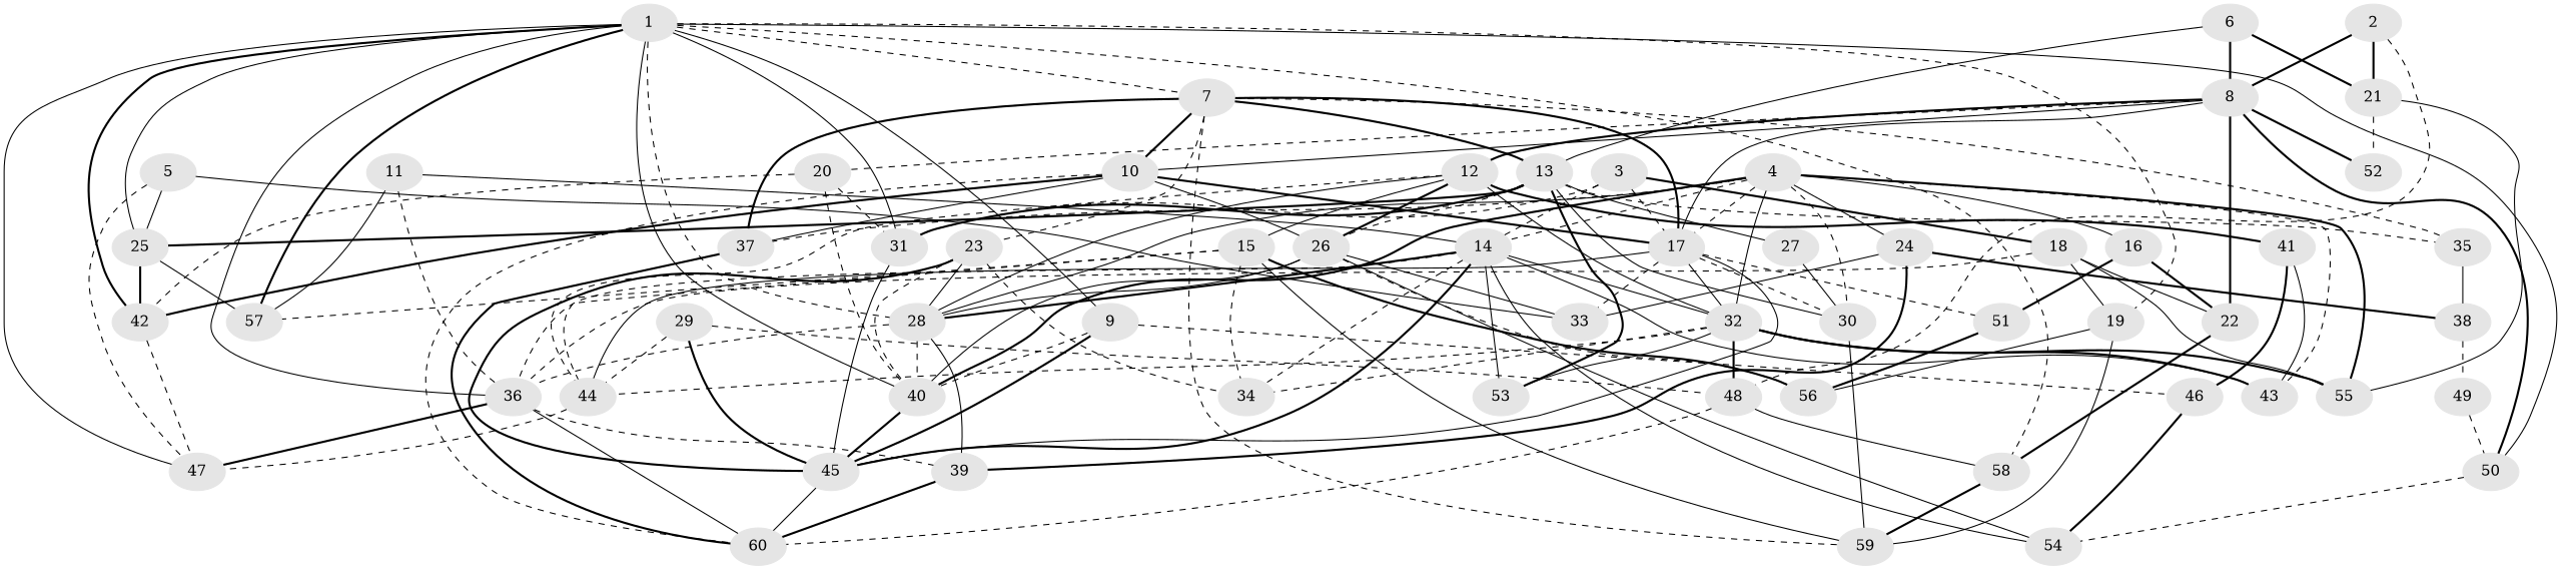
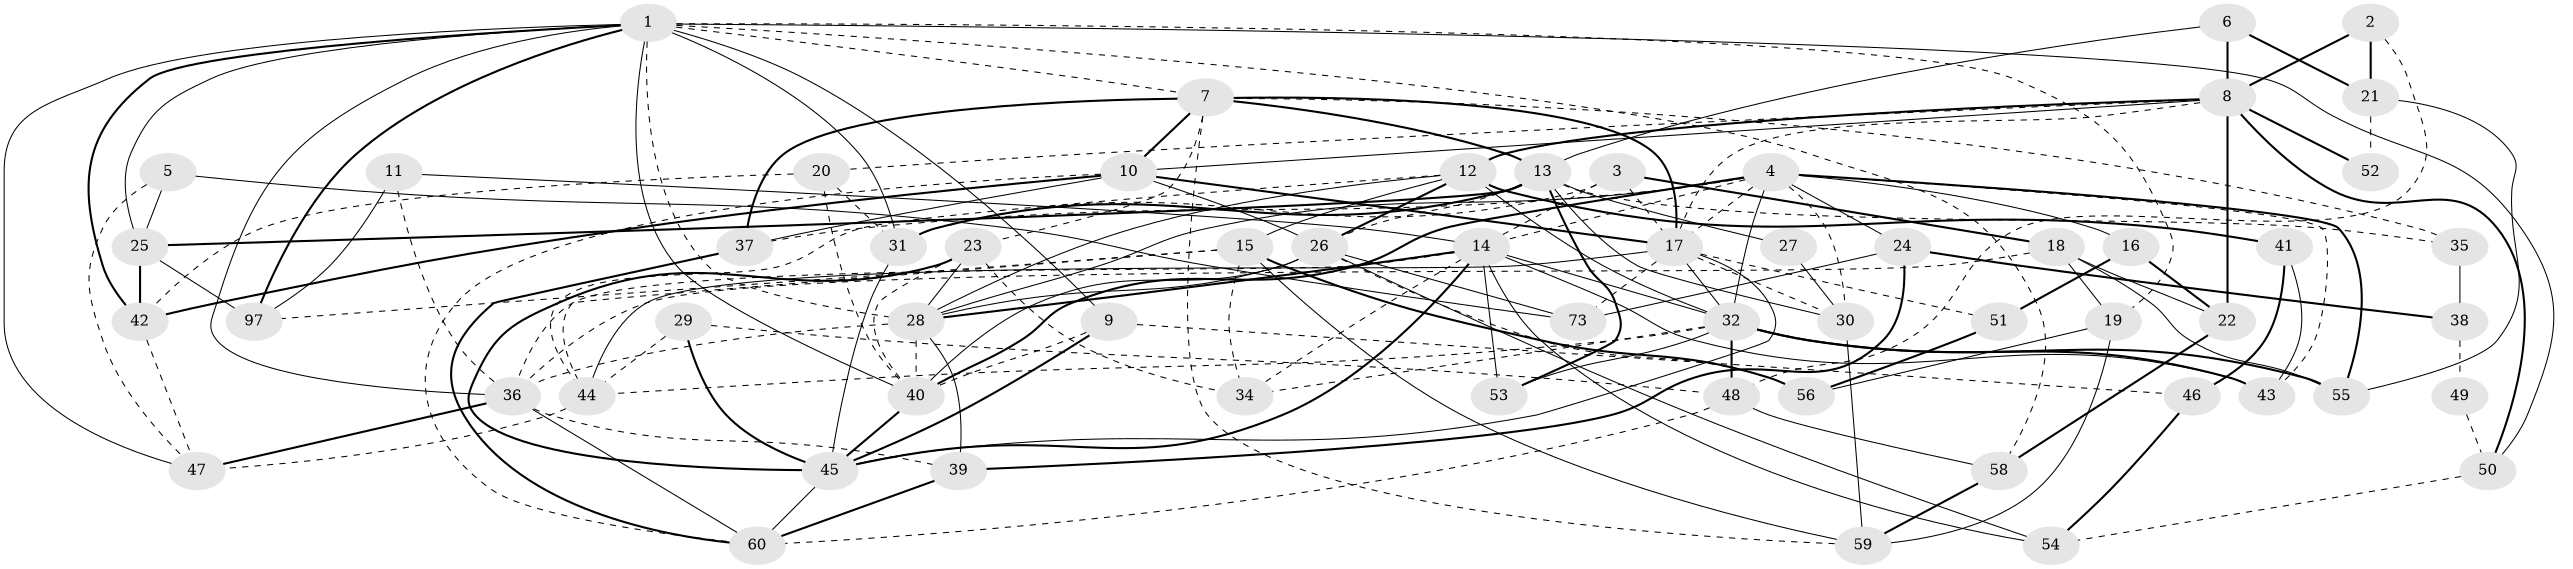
  graph {
    node [color=gray90 style=filled]
    edge [style=dashed weight=1.0]
    1
    7
    9
    19
    25
    28
    31
    36
    40
    42
    47
    50
-   57
+   57 [label=97]
    58
    17
    37
    13
    10
    23
    35
    59
    45
    46
    56
    39
    60
    54
    2
    8
    21
    48
    12
    20
    22
    52
    55
    3
    14
    18
    32
    43
    53
    34
    30
-   33
+   33 [label=73]
    44
    51
    4
    16
    24
    38
    5
    6
    26
    27
    15
    41
    11
    49
    29
    1 -- 7
    1 -- 9 [style=solid]
    1 -- 19
    1 -- 25 [style=solid weight=2.0]
    1 -- 28
    1 -- 31 [style=solid weight=2.0]
    1 -- 36 [style=solid]
    1 -- 40 [style=solid weight=2.0]
    1 -- 42 [style=bold]
    1 -- 47 [style=solid]
    1 -- 50 [style=solid]
    1 -- 57 [style=bold]
    1 -- 58
    7 -- 17 [style=bold weight=2.0]
    7 -- 37 [style=bold]
    7 -- 13 [style=bold]
    7 -- 10 [style=bold]
    7 -- 23 [weight=2.0]
    7 -- 35
    7 -- 59
    9 -- 40 [weight=3.0]
    9 -- 45 [style=bold]
    9 -- 46
    19 -- 59 [style=solid]
    19 -- 56 [style=solid]
    25 -- 42 [style=bold]
    25 -- 57 [style=solid]
    28 -- 36
    28 -- 40 [weight=2.0]
    28 -- 39 [style=solid]
    31 -- 45 [style=solid]
    36 -- 47 [style=bold weight=2.0]
    36 -- 39
    36 -- 60 [style=solid]
    40 -- 45 [style=bold]
    42 -- 47
    50 -- 54
    58 -- 59 [style=bold]
    17 -- 45 [style=solid]
    17 -- 32 [style=solid]
    17 -- 30
    17 -- 33
    17 -- 44 [style=solid]
    17 -- 51
    37 -- 60 [style=bold]
    13 -- 25 [style=bold]
    13 -- 31 [style=bold]
    13 -- 35
    13 -- 53 [style=bold]
    13 -- 30 [style=solid]
    13 -- 26
    13 -- 27 [style=solid]
    10 -- 42 [style=bold]
    10 -- 17 [style=bold]
    10 -- 37 [style=solid]
    10 -- 60
    10 -- 26 [style=solid]
    23 -- 28 [style=solid]
    23 -- 40
    23 -- 45 [style=bold]
    23 -- 34
    35 -- 38 [style=solid]
    45 -- 60 [style=solid]
    46 -- 54 [style=bold]
    39 -- 60 [style=bold]
    2 -- 8 [style=bold]
    2 -- 21 [style=bold]
    2 -- 48
    8 -- 50 [style=bold]
-   8 -- 17 [style=solid weight=2.0]
+   8 -- 17 [weight=2.0]
    8 -- 10 [style=solid weight=2.0]
    8 -- 12 [style=bold]
    8 -- 20
    8 -- 22 [style=bold]
    8 -- 52 [style=bold]
    21 -- 52
    21 -- 55 [style=solid]
    48 -- 58 [style=solid]
    48 -- 60
    12 -- 28 [style=solid]
    12 -- 32 [style=solid weight=3.0]
    12 -- 44
    12 -- 26 [style=bold]
    12 -- 15 [style=solid]
    12 -- 41 [style=bold weight=2.0]
    20 -- 31
    20 -- 40
    20 -- 42
    22 -- 58 [style=bold]
    3 -- 31
    3 -- 17 [weight=2.0]
    3 -- 14
    3 -- 18 [style=bold]
    14 -- 28 [style=bold]
    14 -- 36
    14 -- 45 [style=bold]
    14 -- 54 [style=solid]
    14 -- 32 [style=solid]
    14 -- 43 [style=solid]
    14 -- 53 [style=solid]
    14 -- 34
    18 -- 19 [style=solid]
    18 -- 36
    18 -- 22 [style=solid]
    18 -- 55 [style=solid weight=2.0]
    32 -- 48 [style=bold]
    32 -- 55 [style=bold]
    32 -- 43 [style=bold]
    32 -- 53 [style=solid]
    32 -- 34
    32 -- 44
    30 -- 59 [style=solid]
    44 -- 47
    51 -- 56 [style=bold]
    4 -- 28 [style=solid]
    4 -- 40 [style=bold]
    4 -- 17
    4 -- 37
    4 -- 55 [style=bold]
    4 -- 14
    4 -- 32 [style=solid]
    4 -- 43
    4 -- 30
    4 -- 16 [style=solid]
    4 -- 24 [style=solid]
    16 -- 22 [style=bold]
    16 -- 51 [style=bold]
    24 -- 39 [style=bold]
    24 -- 33 [style=solid]
    24 -- 38 [style=bold]
    38 -- 49
    5 -- 25 [style=solid]
    5 -- 47
    5 -- 33 [style=solid]
    6 -- 13 [style=solid]
    6 -- 8 [style=bold]
    6 -- 21 [style=bold]
    26 -- 28 [style=solid]
    26 -- 40 [style=solid weight=2.0]
    26 -- 56
    26 -- 54 [style=solid]
    26 -- 33 [style=solid]
    27 -- 30 [style=solid]
    15 -- 57
    15 -- 59 [style=solid]
    15 -- 56 [style=bold]
    15 -- 34
    15 -- 44
    41 -- 46 [style=bold]
    41 -- 43 [style=solid]
    11 -- 36
    11 -- 57 [style=solid]
    11 -- 14 [style=solid]
    49 -- 50
    29 -- 45 [style=bold]
    29 -- 48
    29 -- 44
  }
